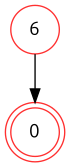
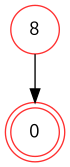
  digraph {
    fontname=Ubuntu
    node [color=firebrick1 fontname=Ubuntu]
    0 [shape=doublecircle]
-   6 [shape=circle]
+   6 [shape=circle label=8]
    6 -> 0 [fontname=Ubuntu]
  }
